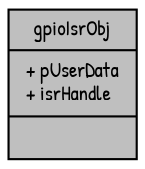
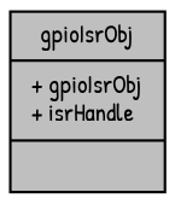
  digraph {
    fontname="Patrick Hand"
-   n1 [color=black fillcolor=grey75 fontcolor=black fontname="Patrick Hand" fontsize=10 height=0.2 label="{gpioIsrObj\n|+ pUserData\l+ isrHandle\l|}" shape=record style=filled width=0.4]
+   n1 [color=black fillcolor=grey75 fontcolor=black fontname="Patrick Hand" fontsize=10 height=0.2 label="{gpioIsrObj\n|+ gpioIsrObj\l+ isrHandle\l|}" shape=record style=filled width=0.4]
  }
